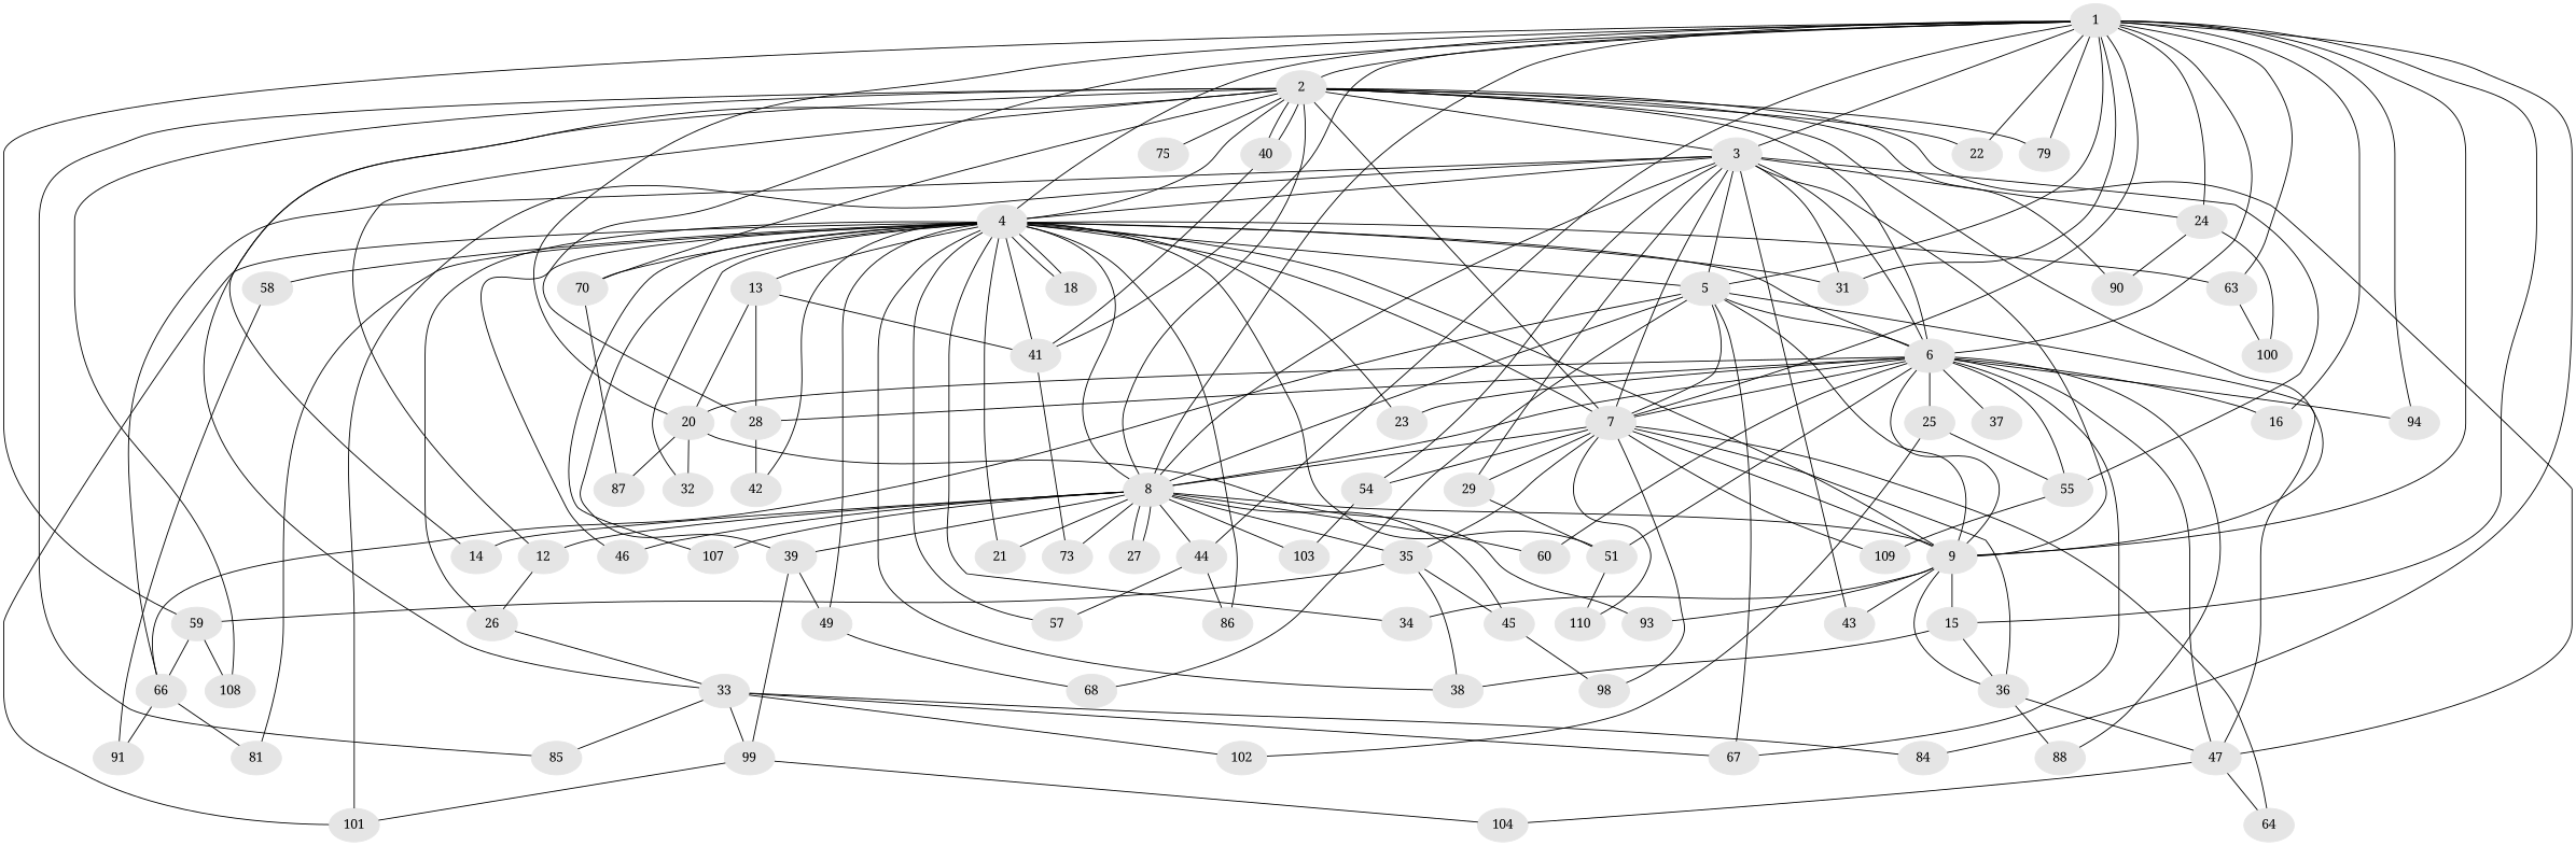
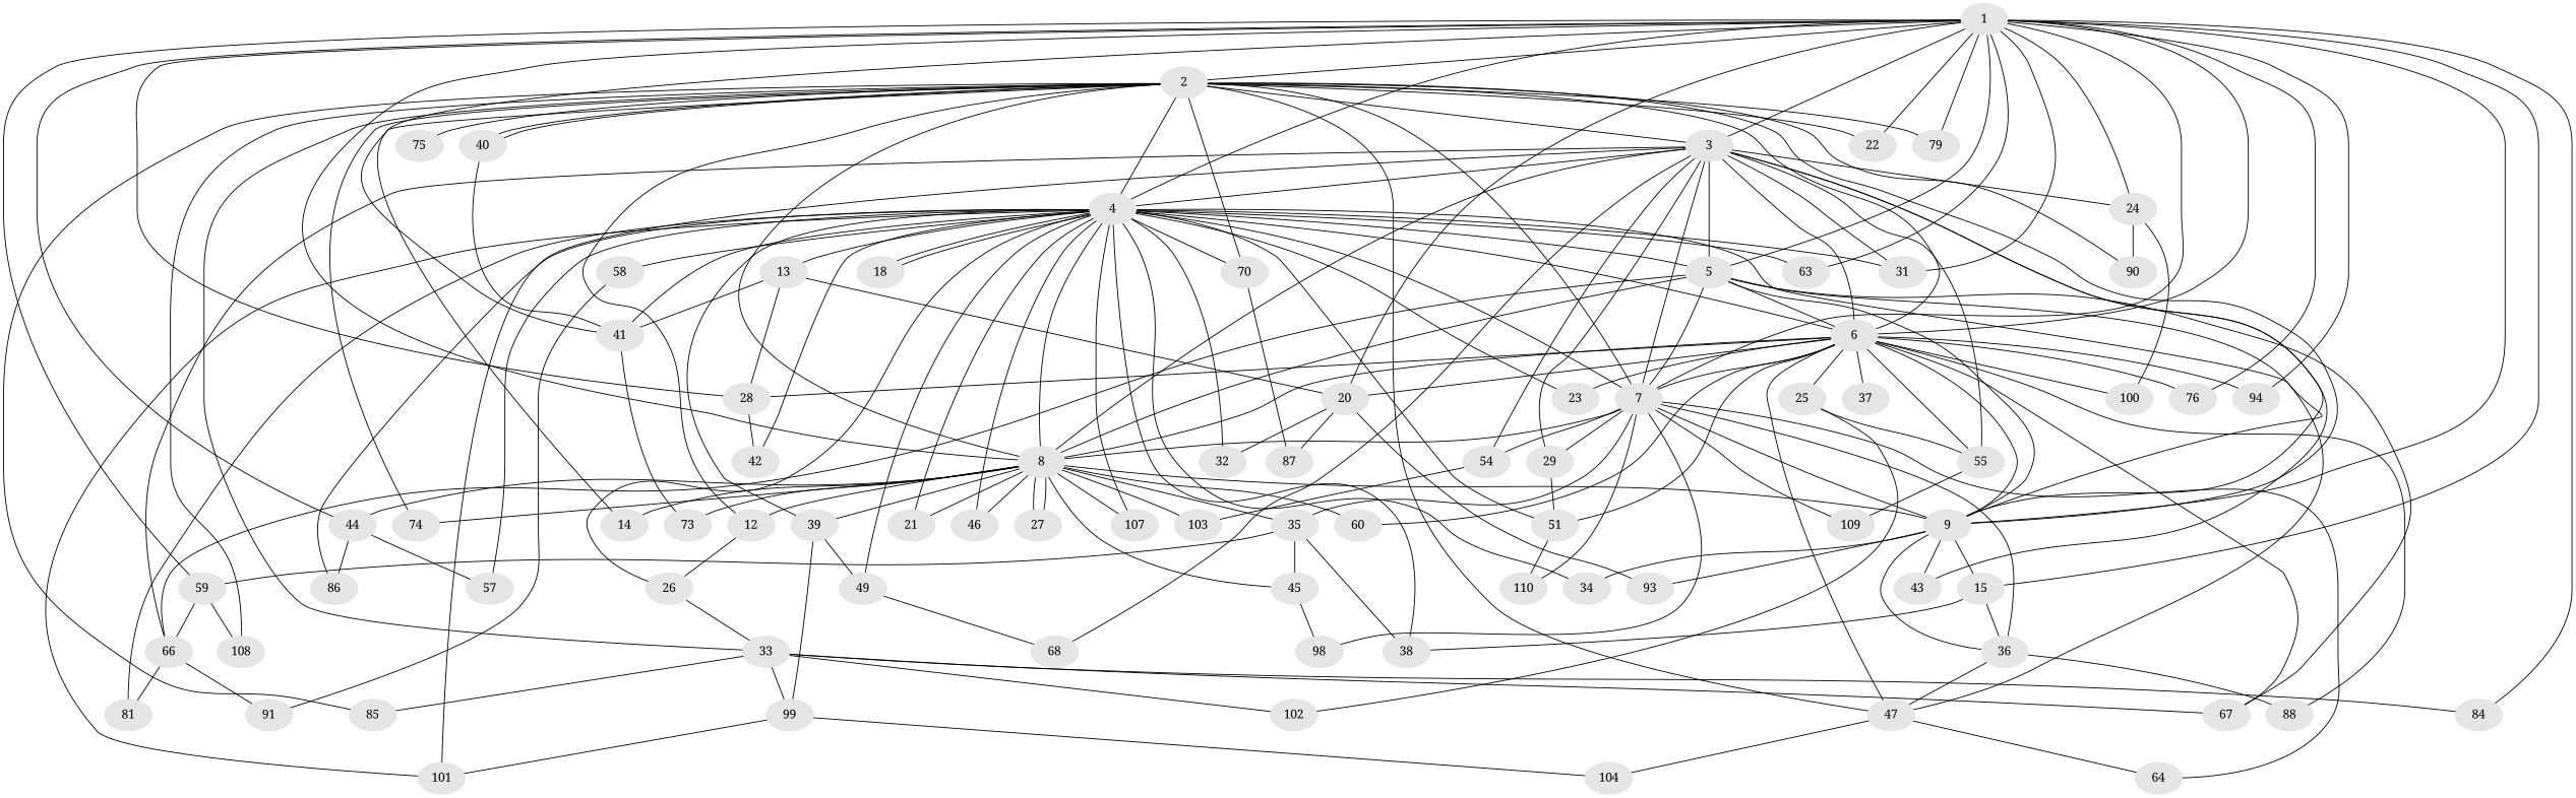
  graph {
    fontname="Noto Serif"
    node [color=gray90 fontname="Noto Serif" style=filled]
    edge [fontname="Noto Serif"]
    1 [super="+83"]
    2 [super="+65"]
    3 [super="+19"]
    4 [super="+17"]
    5 [super="+30"]
    6 [super="+10"]
    7 [super="+62"]
    8 [super="+76"]
    9 [super="+11"]
    15 [super="+89"]
-   16
+   16 [label=76]
    20 [super="+69"]
    22
    24
    28 [super="+80"]
    31 [super="+82"]
    41 [super="+92"]
    44 [super="+53"]
    59
    63
    79
    84
    94
    12
    14
    33 [super="+77"]
    40
    47 [super="+50"]
    70
+   74
    75
    85
    90
    108
    29
    43
    54
    55 [super="+71"]
    66 [super="+78"]
    68
    101 [super="+105"]
    13
    18
    21
    23
    26 [super="+95"]
    32
    34
    38 [super="+97"]
    39 [super="+61"]
    42
    46
    49
    51 [super="+52"]
    57
    58
    81
    86
    107
    67
    25 [super="+96"]
    37
    60
    88
    100
    35
    36 [super="+56"]
    64
    98
    109
    110
    27
    45
    73
    103
    93
    87
    102
    99
    104
    91
    1 -- 2
    1 -- 3
    1 -- 4
    1 -- 5
    1 -- 6 [weight=2]
    1 -- 7
    1 -- 8
    1 -- 9
    1 -- 15
    1 -- 16
    1 -- 20
    1 -- 22
    1 -- 24
    1 -- 28
    1 -- 31
    1 -- 41
    1 -- 44
    1 -- 59
    1 -- 63
    1 -- 79
    1 -- 84
    1 -- 94
    2 -- 3
    2 -- 4
    2 -- 6 [weight=2]
    2 -- 7
    2 -- 8
    2 -- 9
    2 -- 22
    2 -- 79
    2 -- 12
    2 -- 14
    2 -- 33
    2 -- 40
    2 -- 40
    2 -- 47
    2 -- 70
+   2 -- 74
    2 -- 75
    2 -- 85
    2 -- 90
    2 -- 108
    3 -- 4
    3 -- 5
    3 -- 6 [weight=3]
    3 -- 7
    3 -- 8
    3 -- 9
    3 -- 24
    3 -- 31
    3 -- 29
    3 -- 43
    3 -- 54
    3 -- 55
    3 -- 66
-   5 -- 68
+   3 -- 68
    3 -- 101
    4 -- 5
    4 -- 6 [weight=2]
    4 -- 7 [weight=3]
    4 -- 8
    4 -- 9 [weight=2]
    4 -- 31
    4 -- 41
    4 -- 63
    4 -- 70
    4 -- 101
    4 -- 13
    4 -- 18
    4 -- 18
    4 -- 21
    4 -- 23
    4 -- 26 [weight=2]
    4 -- 32
    4 -- 34
    4 -- 38
    4 -- 39
    4 -- 42
    4 -- 46
    4 -- 49
    4 -- 51
    4 -- 57
    4 -- 58 [weight=2]
    4 -- 81
    4 -- 86
    4 -- 107
    5 -- 6 [weight=2]
    5 -- 7
    5 -- 8
    5 -- 9
    5 -- 47
    5 -- 66
    5 -- 67
    6 -- 7 [weight=2]
    6 -- 8 [weight=2]
    6 -- 9 [weight=2]
    6 -- 16
    6 -- 20
    6 -- 28
    6 -- 94
    6 -- 47
    6 -- 55
    6 -- 23
    6 -- 51
    6 -- 67
    6 -- 25 [weight=3]
    6 -- 37 [weight=2]
    6 -- 60
    6 -- 88
-   63 -- 100
+   6 -- 100
    7 -- 8
    7 -- 9
    7 -- 29
    7 -- 54
    7 -- 35
    7 -- 36 [weight=2]
    7 -- 64
    7 -- 98
    7 -- 109
    7 -- 110
    8 -- 9 [weight=2]
    8 -- 44 [weight=2]
    8 -- 12
    8 -- 14
+   8 -- 74
    8 -- 21
    8 -- 39 [weight=2]
    8 -- 46
    8 -- 107
    8 -- 60
    8 -- 35
    8 -- 27
    8 -- 27
    8 -- 45
    8 -- 73
    8 -- 103
    9 -- 15
    9 -- 43
    9 -- 34
    9 -- 36
    9 -- 93
    15 -- 38
    15 -- 36
    20 -- 32
    20 -- 93
    20 -- 87
    24 -- 90
    24 -- 100
    28 -- 42
    41 -- 73
    44 -- 57
    44 -- 86
    59 -- 108
    59 -- 66
    12 -- 26
    33 -- 84
    33 -- 85
    33 -- 67
    33 -- 102
    33 -- 99
    40 -- 41
    47 -- 64
    47 -- 104
    70 -- 87
    29 -- 51
    54 -- 103
    55 -- 109
    66 -- 81
    66 -- 91
    13 -- 20
    13 -- 28
    13 -- 41
    26 -- 33
    39 -- 49
    39 -- 99
    49 -- 68
    51 -- 110
    58 -- 91
    25 -- 55
    25 -- 102
    35 -- 59
    35 -- 38
    35 -- 45
    36 -- 47
    36 -- 88
    45 -- 98
    99 -- 101
    99 -- 104
  }
